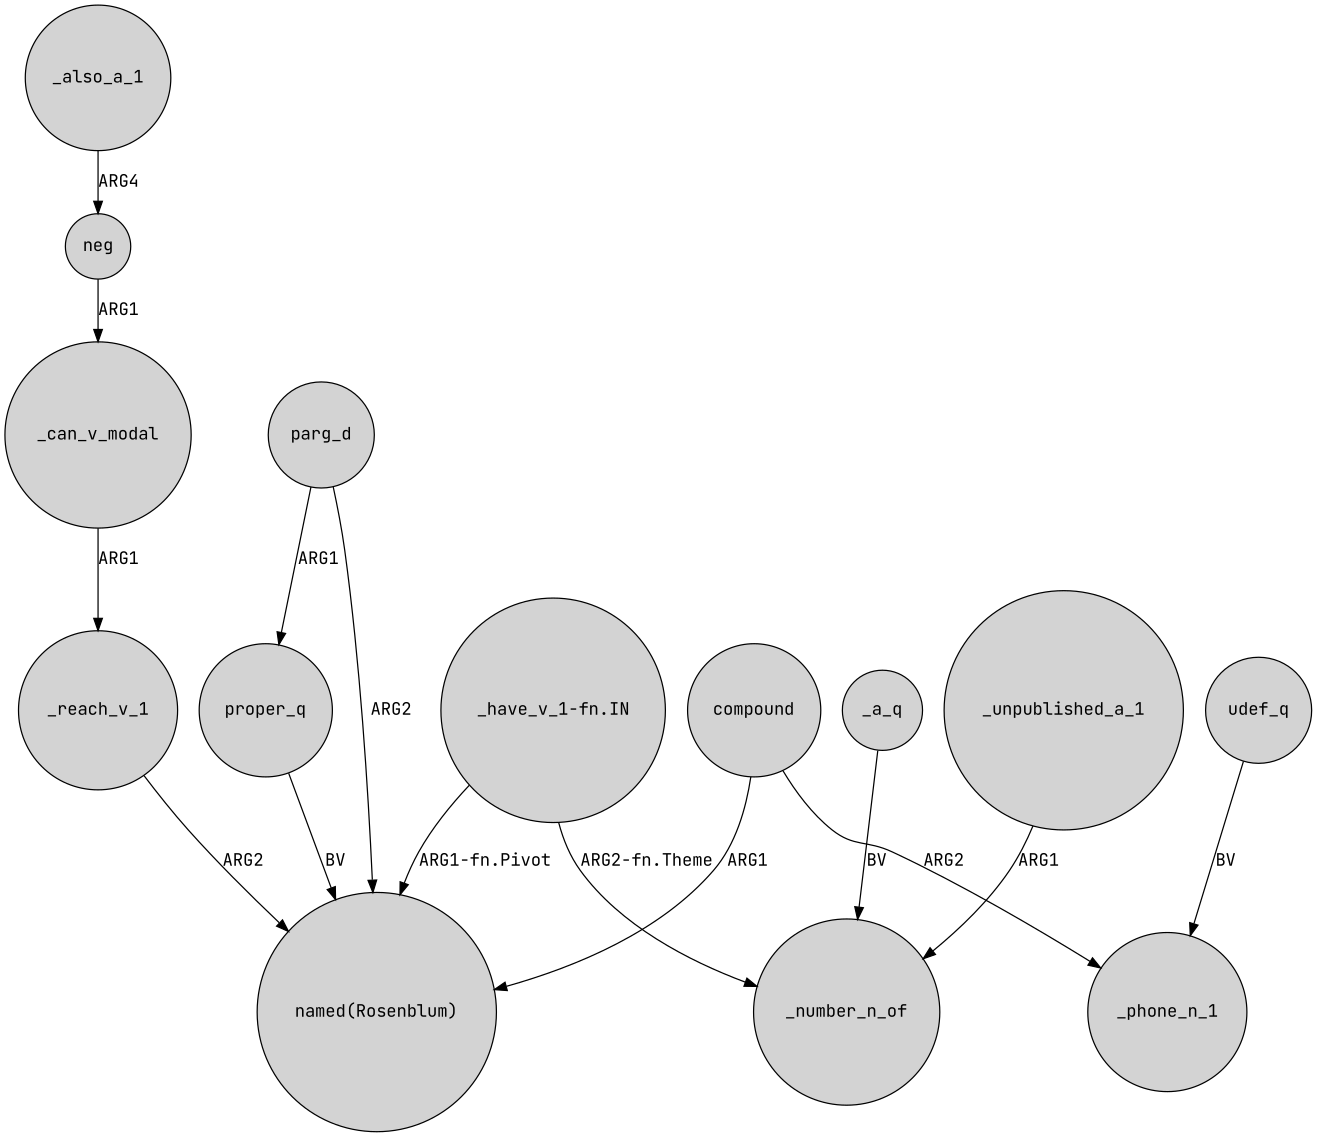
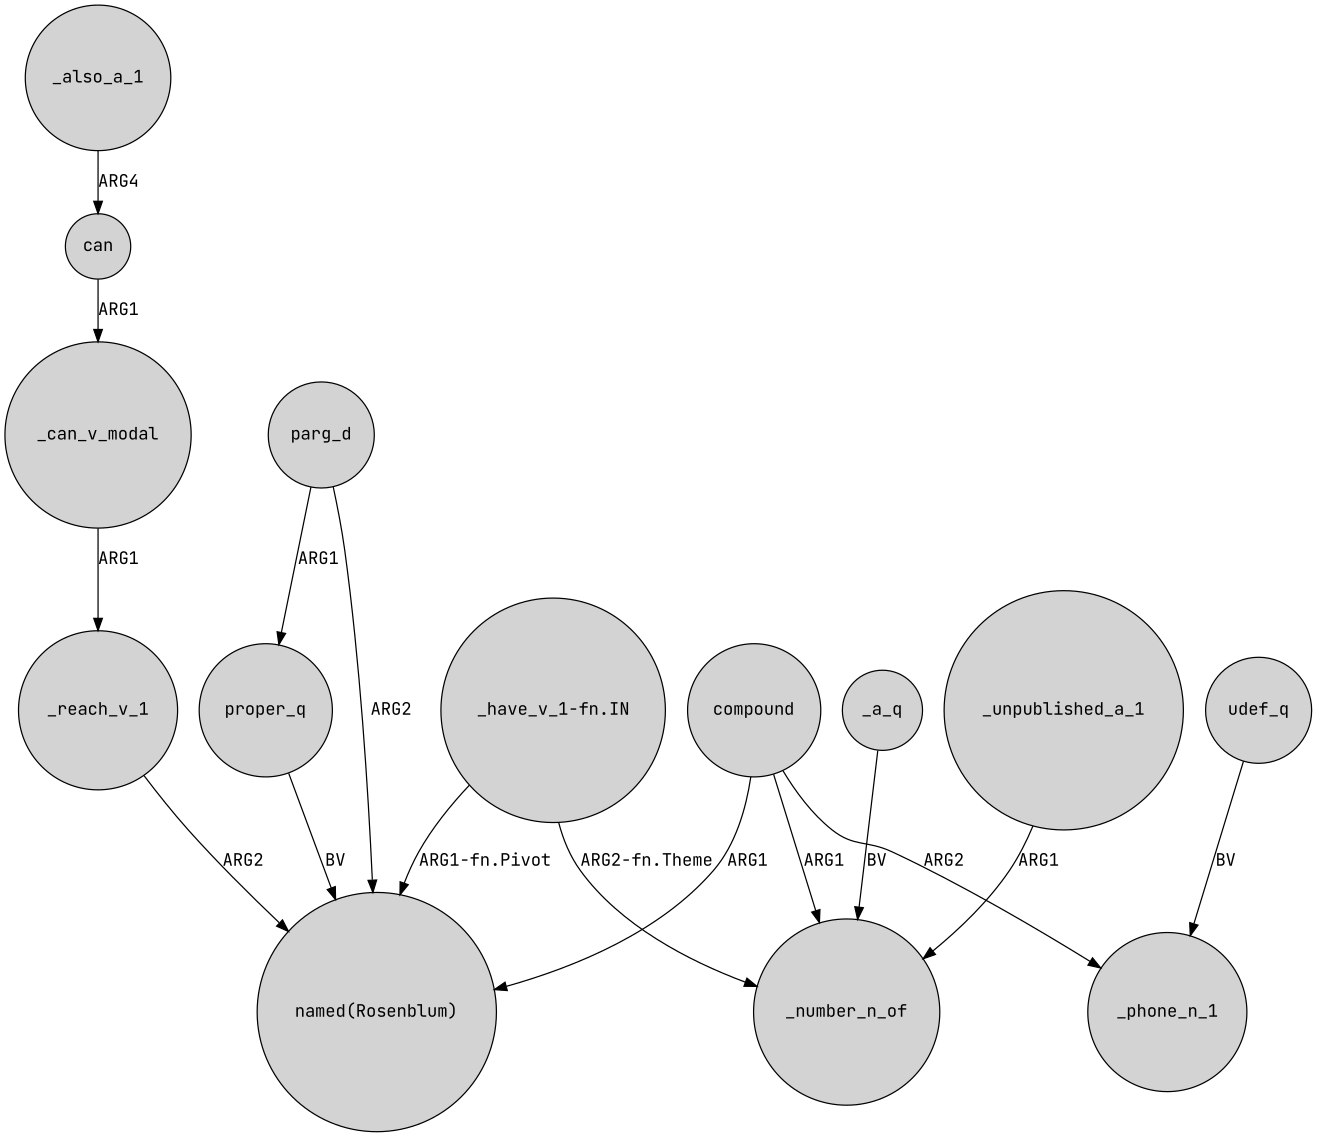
  digraph {
    fontname="JetBrains Mono"
    node [fontname="JetBrains Mono" shape=circle style=filled]
    edge [fontname="JetBrains Mono"]
    "_have_v_1-fn.IN"
    "named(Rosenblum)"
    _number_n_of
    udef_q
    _phone_n_1
    _can_v_modal
    _reach_v_1
    _a_q
    parg_d
    proper_q
    _unpublished_a_1
    _also_a_1
-   neg
+   neg [label=can]
    compound
    "_have_v_1-fn.IN" -> "named(Rosenblum)" [label="ARG1-fn.Pivot"]
    "_have_v_1-fn.IN" -> _number_n_of [label="ARG2-fn.Theme"]
    udef_q -> _phone_n_1 [label=BV]
    _can_v_modal -> _reach_v_1 [label=ARG1]
    _reach_v_1 -> "named(Rosenblum)" [label=ARG2]
    _a_q -> _number_n_of [label=BV]
    parg_d -> "named(Rosenblum)" [label=ARG2]
    parg_d -> proper_q [label=ARG1]
    proper_q -> "named(Rosenblum)" [label=BV]
    _unpublished_a_1 -> _number_n_of [label=ARG1]
    _also_a_1 -> neg [label=ARG4]
    neg -> _can_v_modal [label=ARG1]
    compound -> "named(Rosenblum)" [label=ARG1]
+   compound -> _number_n_of [label=ARG1]
    compound -> _phone_n_1 [label=ARG2]
  }
